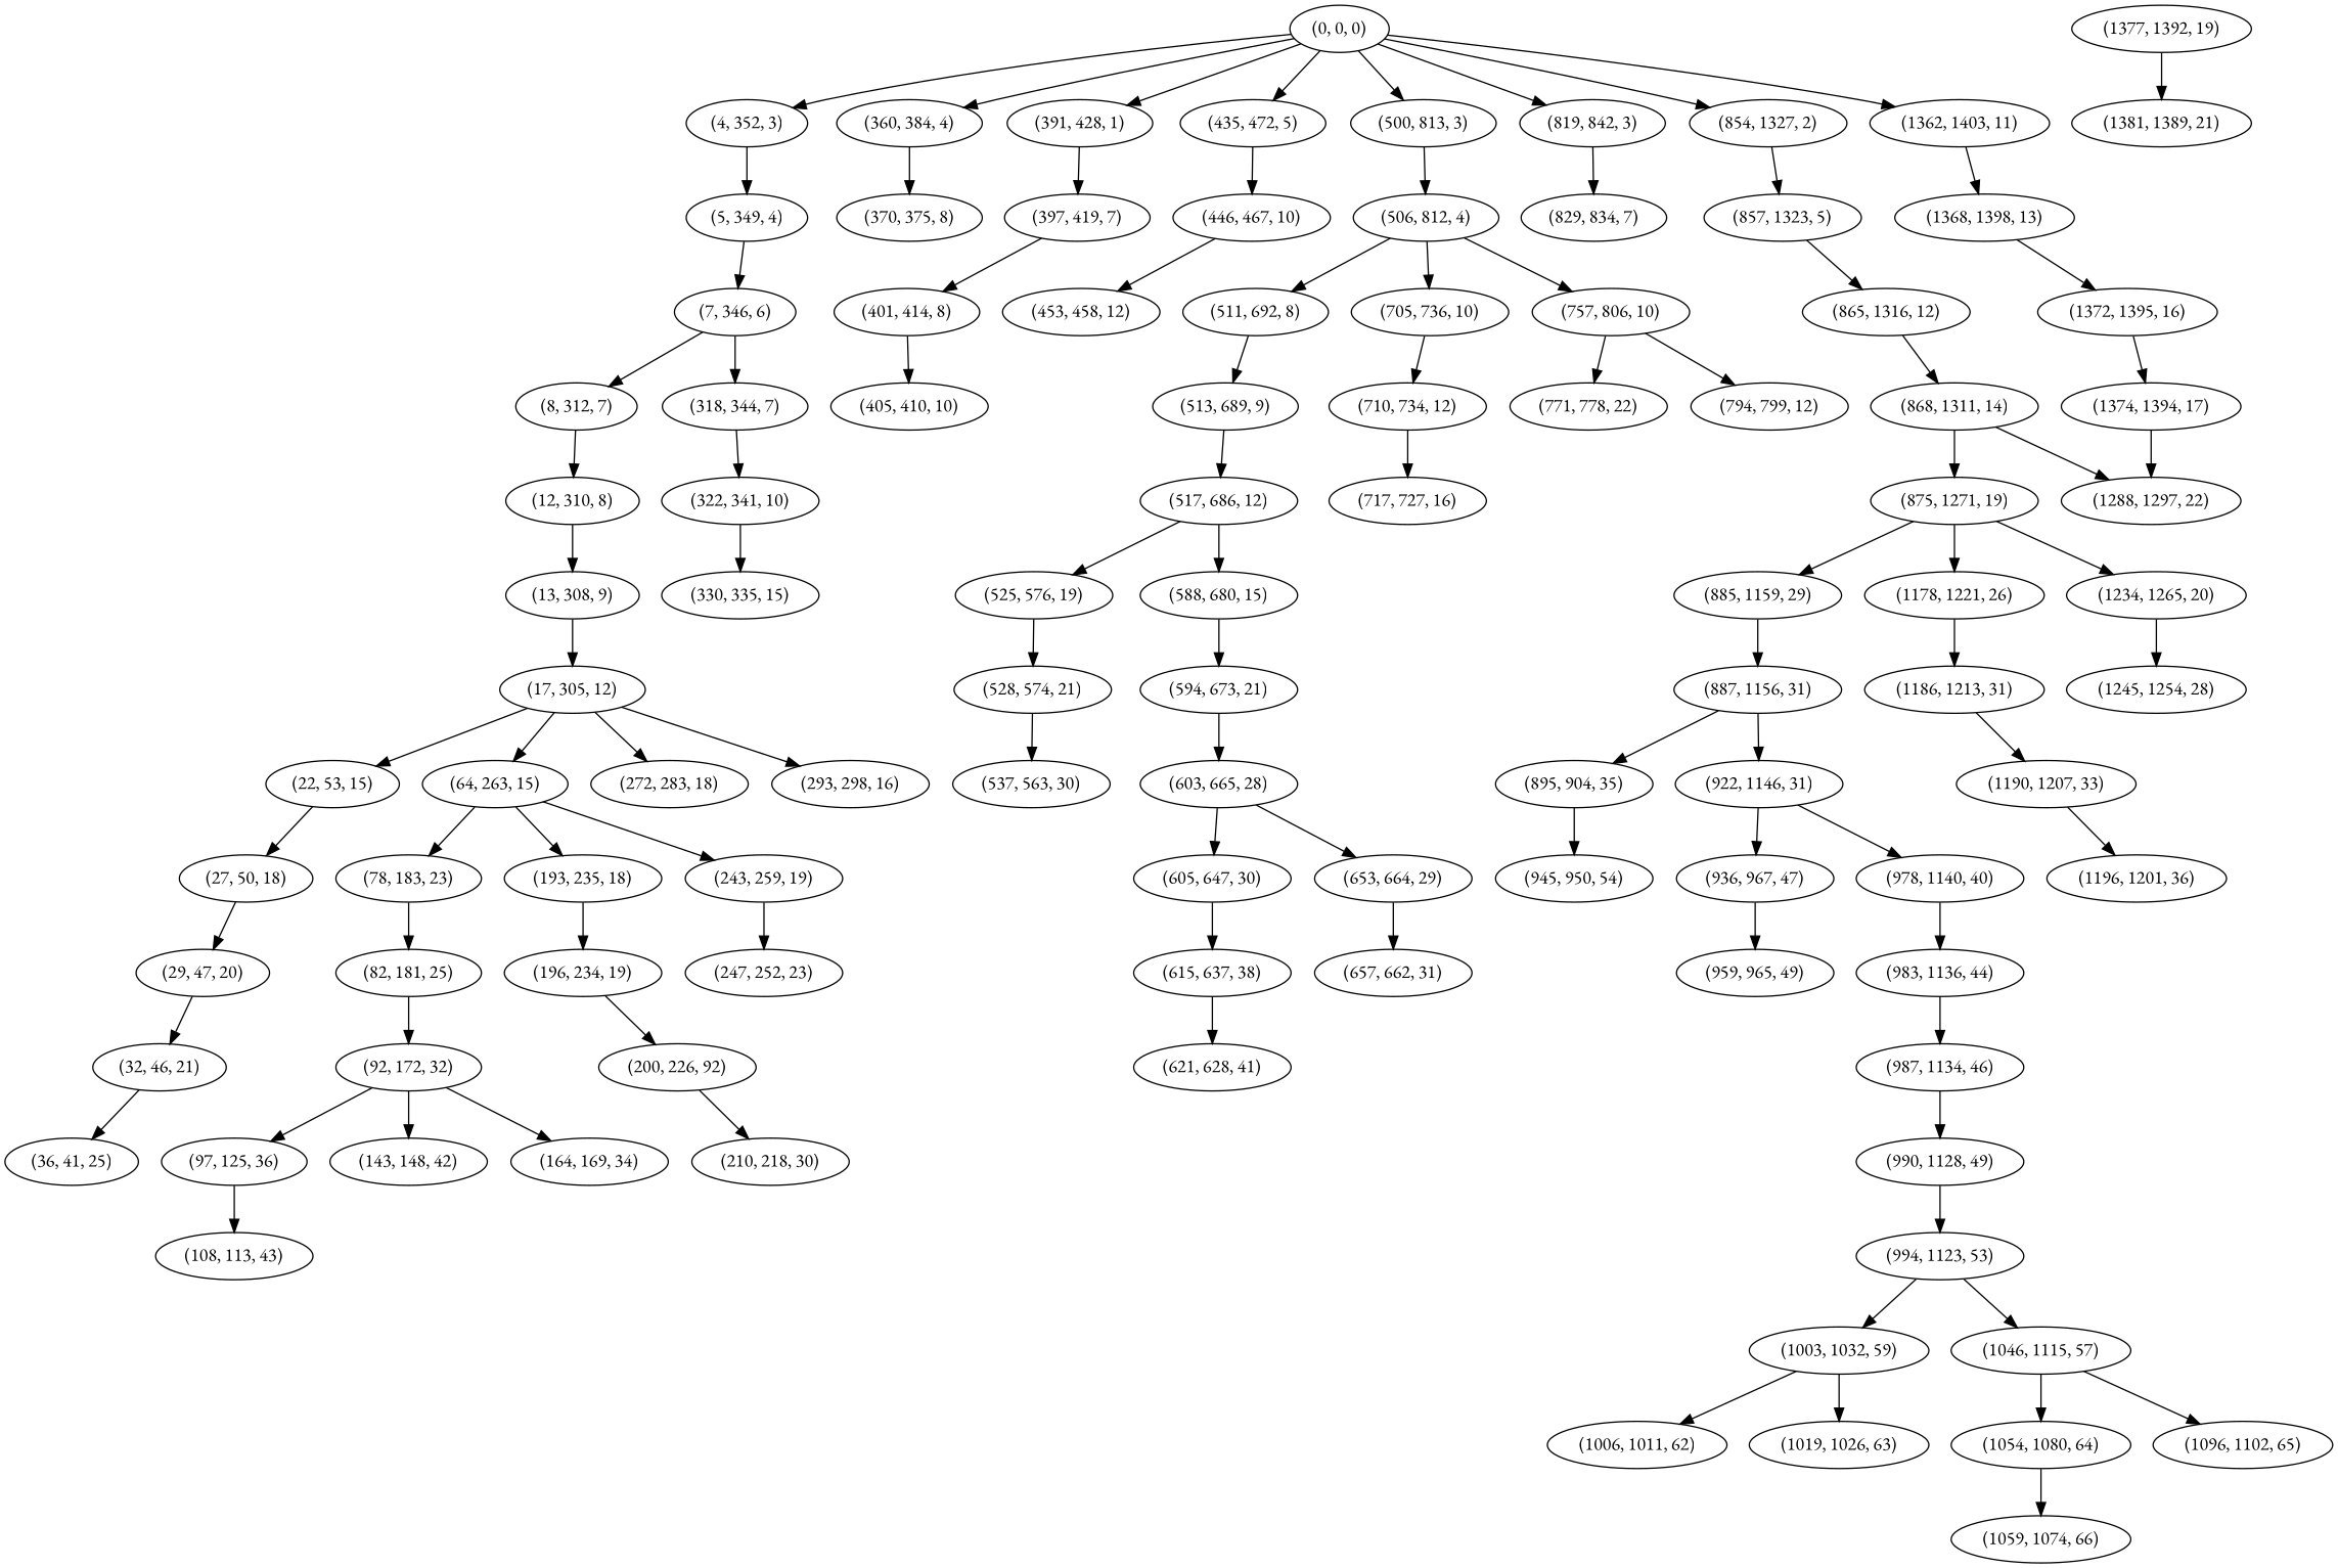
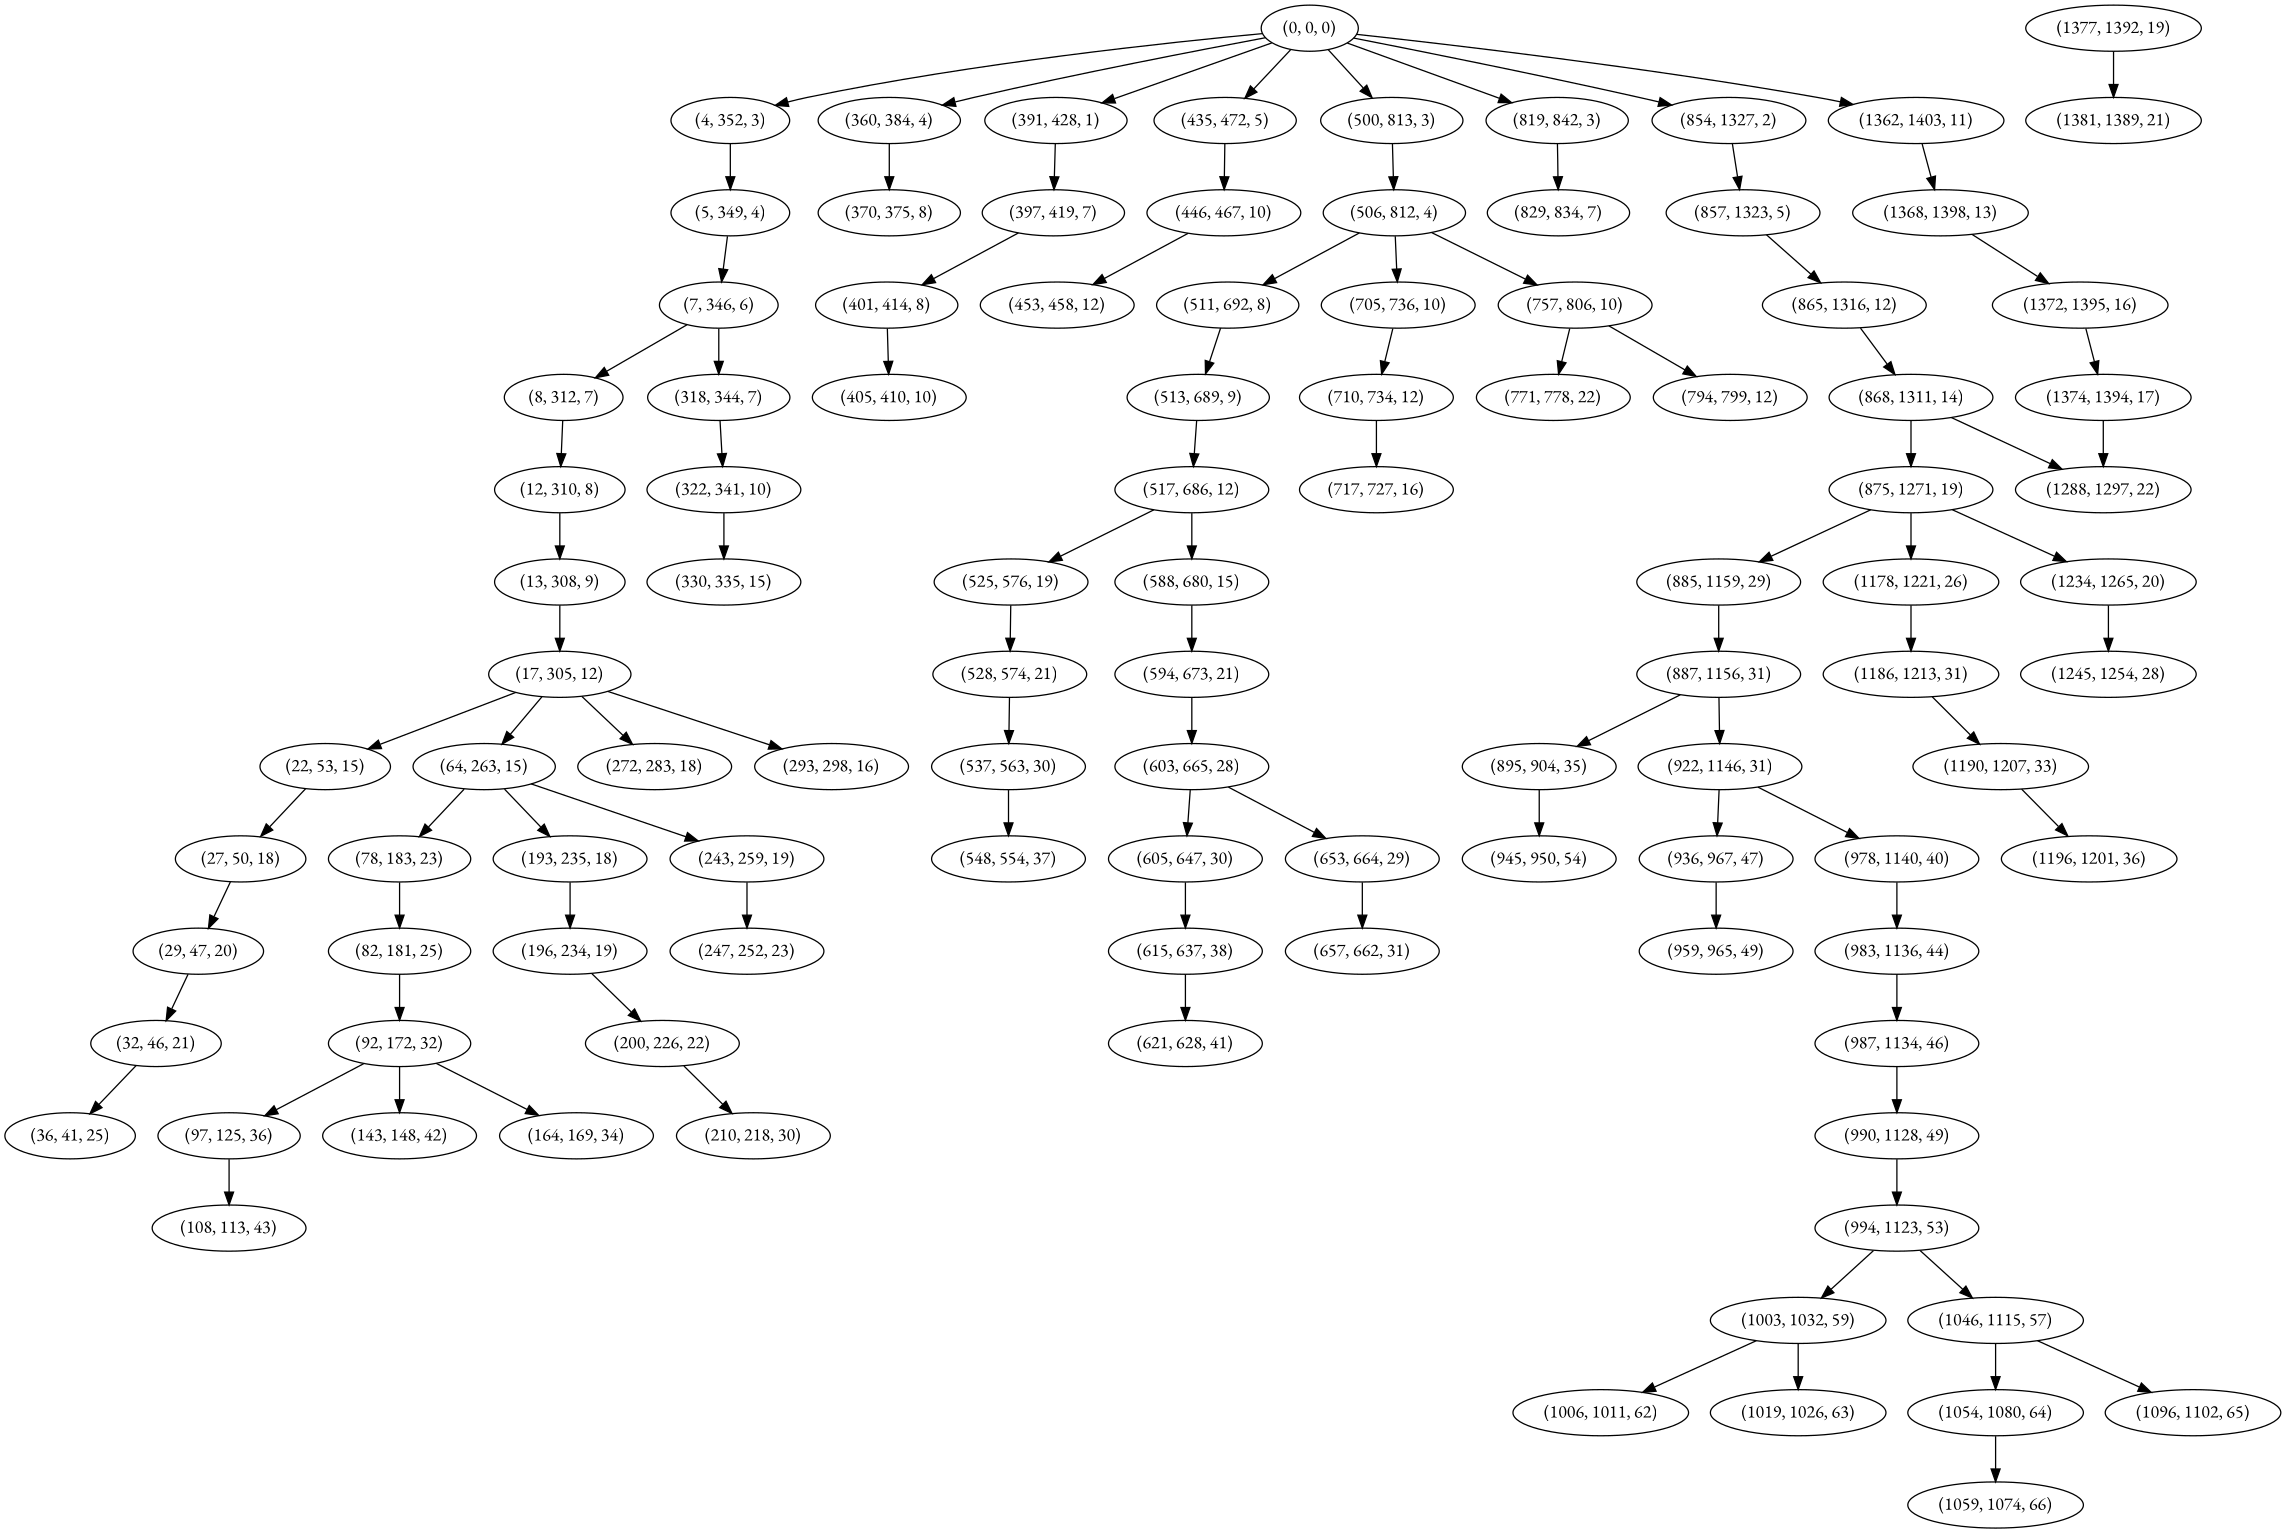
  digraph {
    fontname="EB Garamond"
    node [fontname="EB Garamond"]
    edge [fontname="EB Garamond"]
    "(0, 0, 0)"
    "(4, 352, 3)"
    "(360, 384, 4)"
    "(391, 428, 1)"
    "(435, 472, 5)"
    "(500, 813, 3)"
    "(819, 842, 3)"
    "(854, 1327, 2)"
    "(1362, 1403, 11)"
    "(5, 349, 4)"
    "(370, 375, 8)"
    "(397, 419, 7)"
    "(446, 467, 10)"
    "(506, 812, 4)"
    "(829, 834, 7)"
    "(857, 1323, 5)"
    "(1368, 1398, 13)"
    "(7, 346, 6)"
    "(8, 312, 7)"
    "(318, 344, 7)"
    "(12, 310, 8)"
    "(322, 341, 10)"
    "(13, 308, 9)"
    "(17, 305, 12)"
    "(22, 53, 15)"
    "(64, 263, 15)"
    "(272, 283, 18)"
    "(293, 298, 16)"
    "(27, 50, 18)"
    "(78, 183, 23)"
    "(193, 235, 18)"
    "(243, 259, 19)"
    "(29, 47, 20)"
    "(32, 46, 21)"
    "(36, 41, 25)"
    "(82, 181, 25)"
    "(196, 234, 19)"
    "(247, 252, 23)"
    "(92, 172, 32)"
    "(97, 125, 36)"
    "(143, 148, 42)"
    "(164, 169, 34)"
    "(108, 113, 43)"
-   "(200, 226, 22)" [label="(200, 226, 92)"]
+   "(200, 226, 22)"
    "(210, 218, 30)"
    "(330, 335, 15)"
    "(401, 414, 8)"
    "(405, 410, 10)"
    "(453, 458, 12)"
    "(511, 692, 8)"
    "(705, 736, 10)"
    "(757, 806, 10)"
    "(513, 689, 9)"
    "(710, 734, 12)"
    "(771, 778, 22)"
    "(794, 799, 12)"
    "(517, 686, 12)"
    "(525, 576, 19)"
    "(588, 680, 15)"
    "(528, 574, 21)"
    "(594, 673, 21)"
    "(537, 563, 30)"
+   "(548, 554, 37)"
    "(603, 665, 28)"
    "(605, 647, 30)"
    "(653, 664, 29)"
    "(615, 637, 38)"
    "(657, 662, 31)"
    "(621, 628, 41)"
    "(717, 727, 16)"
    "(865, 1316, 12)"
    "(868, 1311, 14)"
    "(875, 1271, 19)"
    "(1288, 1297, 22)"
    "(885, 1159, 29)"
    "(1178, 1221, 26)"
    "(1234, 1265, 20)"
    "(887, 1156, 31)"
    "(1186, 1213, 31)"
    "(1245, 1254, 28)"
    "(895, 904, 35)"
    n82 [label="(922, 1146, 31)"]
    "(945, 950, 54)"
    "(936, 967, 47)"
    "(978, 1140, 40)"
    "(959, 965, 49)"
    "(983, 1136, 44)"
    "(987, 1134, 46)"
    "(990, 1128, 49)"
    "(994, 1123, 53)"
    "(1003, 1032, 59)"
    "(1046, 1115, 57)"
    "(1006, 1011, 62)"
    "(1019, 1026, 63)"
    "(1054, 1080, 64)"
    "(1096, 1102, 65)"
    "(1059, 1074, 66)"
    "(1190, 1207, 33)"
    "(1196, 1201, 36)"
    "(1372, 1395, 16)"
    "(1374, 1394, 17)"
    "(1377, 1392, 19)"
    "(1381, 1389, 21)"
    "(0, 0, 0)" -> "(4, 352, 3)"
    "(0, 0, 0)" -> "(360, 384, 4)"
    "(0, 0, 0)" -> "(391, 428, 1)"
    "(0, 0, 0)" -> "(435, 472, 5)"
    "(0, 0, 0)" -> "(500, 813, 3)"
    "(0, 0, 0)" -> "(819, 842, 3)"
    "(0, 0, 0)" -> "(854, 1327, 2)"
    "(0, 0, 0)" -> "(1362, 1403, 11)"
    "(4, 352, 3)" -> "(5, 349, 4)"
    "(360, 384, 4)" -> "(370, 375, 8)"
    "(391, 428, 1)" -> "(397, 419, 7)"
    "(435, 472, 5)" -> "(446, 467, 10)"
    "(500, 813, 3)" -> "(506, 812, 4)"
    "(819, 842, 3)" -> "(829, 834, 7)"
    "(854, 1327, 2)" -> "(857, 1323, 5)"
    "(1362, 1403, 11)" -> "(1368, 1398, 13)"
    "(5, 349, 4)" -> "(7, 346, 6)"
    "(397, 419, 7)" -> "(401, 414, 8)"
    "(446, 467, 10)" -> "(453, 458, 12)"
    "(506, 812, 4)" -> "(511, 692, 8)"
    "(506, 812, 4)" -> "(705, 736, 10)"
    "(506, 812, 4)" -> "(757, 806, 10)"
    "(857, 1323, 5)" -> "(865, 1316, 12)"
    "(1368, 1398, 13)" -> "(1372, 1395, 16)"
    "(7, 346, 6)" -> "(8, 312, 7)"
    "(7, 346, 6)" -> "(318, 344, 7)"
    "(8, 312, 7)" -> "(12, 310, 8)"
    "(318, 344, 7)" -> "(322, 341, 10)"
    "(12, 310, 8)" -> "(13, 308, 9)"
    "(322, 341, 10)" -> "(330, 335, 15)"
    "(13, 308, 9)" -> "(17, 305, 12)"
    "(17, 305, 12)" -> "(22, 53, 15)"
    "(17, 305, 12)" -> "(64, 263, 15)"
    "(17, 305, 12)" -> "(272, 283, 18)"
    "(17, 305, 12)" -> "(293, 298, 16)"
    "(22, 53, 15)" -> "(27, 50, 18)"
    "(64, 263, 15)" -> "(78, 183, 23)"
    "(64, 263, 15)" -> "(193, 235, 18)"
    "(64, 263, 15)" -> "(243, 259, 19)"
    "(27, 50, 18)" -> "(29, 47, 20)"
    "(78, 183, 23)" -> "(82, 181, 25)"
    "(193, 235, 18)" -> "(196, 234, 19)"
    "(243, 259, 19)" -> "(247, 252, 23)"
    "(29, 47, 20)" -> "(32, 46, 21)"
    "(32, 46, 21)" -> "(36, 41, 25)"
    "(82, 181, 25)" -> "(92, 172, 32)"
    "(196, 234, 19)" -> "(200, 226, 22)"
    "(92, 172, 32)" -> "(97, 125, 36)"
    "(92, 172, 32)" -> "(143, 148, 42)"
    "(92, 172, 32)" -> "(164, 169, 34)"
    "(97, 125, 36)" -> "(108, 113, 43)"
    "(200, 226, 22)" -> "(210, 218, 30)"
    "(401, 414, 8)" -> "(405, 410, 10)"
    "(511, 692, 8)" -> "(513, 689, 9)"
    "(705, 736, 10)" -> "(710, 734, 12)"
    "(757, 806, 10)" -> "(771, 778, 22)"
    "(757, 806, 10)" -> "(794, 799, 12)"
    "(513, 689, 9)" -> "(517, 686, 12)"
    "(710, 734, 12)" -> "(717, 727, 16)"
    "(517, 686, 12)" -> "(525, 576, 19)"
    "(517, 686, 12)" -> "(588, 680, 15)"
    "(525, 576, 19)" -> "(528, 574, 21)"
    "(588, 680, 15)" -> "(594, 673, 21)"
    "(528, 574, 21)" -> "(537, 563, 30)"
    "(594, 673, 21)" -> "(603, 665, 28)"
+   "(537, 563, 30)" -> "(548, 554, 37)"
    "(603, 665, 28)" -> "(605, 647, 30)"
    "(603, 665, 28)" -> "(653, 664, 29)"
    "(605, 647, 30)" -> "(615, 637, 38)"
    "(653, 664, 29)" -> "(657, 662, 31)"
    "(615, 637, 38)" -> "(621, 628, 41)"
    "(865, 1316, 12)" -> "(868, 1311, 14)"
    "(868, 1311, 14)" -> "(875, 1271, 19)"
    "(868, 1311, 14)" -> "(1288, 1297, 22)"
    "(875, 1271, 19)" -> "(885, 1159, 29)"
    "(875, 1271, 19)" -> "(1178, 1221, 26)"
    "(875, 1271, 19)" -> "(1234, 1265, 20)"
    "(885, 1159, 29)" -> "(887, 1156, 31)"
    "(1178, 1221, 26)" -> "(1186, 1213, 31)"
    "(1234, 1265, 20)" -> "(1245, 1254, 28)"
    "(887, 1156, 31)" -> "(895, 904, 35)"
    "(887, 1156, 31)" -> n82
    "(1186, 1213, 31)" -> "(1190, 1207, 33)"
    "(895, 904, 35)" -> "(945, 950, 54)"
    n82 -> "(936, 967, 47)"
    n82 -> "(978, 1140, 40)"
    "(936, 967, 47)" -> "(959, 965, 49)"
    "(978, 1140, 40)" -> "(983, 1136, 44)"
    "(983, 1136, 44)" -> "(987, 1134, 46)"
    "(987, 1134, 46)" -> "(990, 1128, 49)"
    "(990, 1128, 49)" -> "(994, 1123, 53)"
    "(994, 1123, 53)" -> "(1003, 1032, 59)"
    "(994, 1123, 53)" -> "(1046, 1115, 57)"
    "(1003, 1032, 59)" -> "(1006, 1011, 62)"
    "(1003, 1032, 59)" -> "(1019, 1026, 63)"
    "(1046, 1115, 57)" -> "(1054, 1080, 64)"
    "(1046, 1115, 57)" -> "(1096, 1102, 65)"
    "(1054, 1080, 64)" -> "(1059, 1074, 66)"
    "(1190, 1207, 33)" -> "(1196, 1201, 36)"
    "(1372, 1395, 16)" -> "(1374, 1394, 17)"
    "(1374, 1394, 17)" -> "(1288, 1297, 22)"
    "(1377, 1392, 19)" -> "(1381, 1389, 21)"
  }
